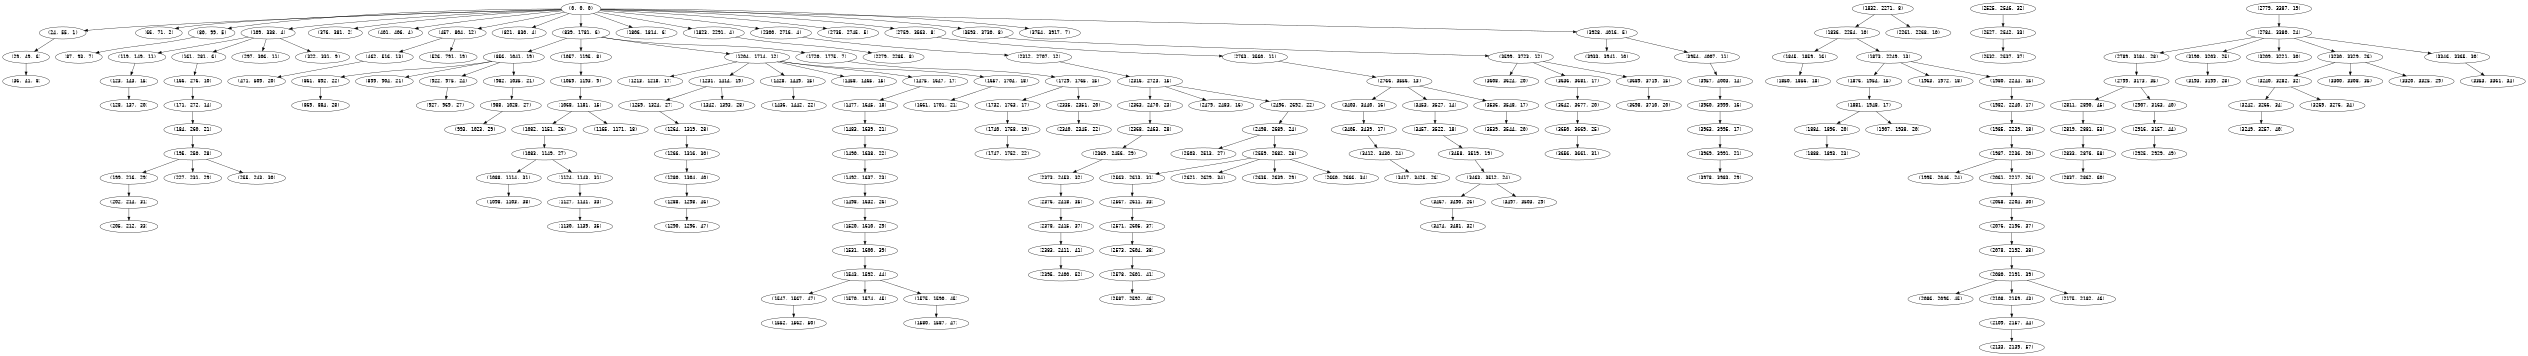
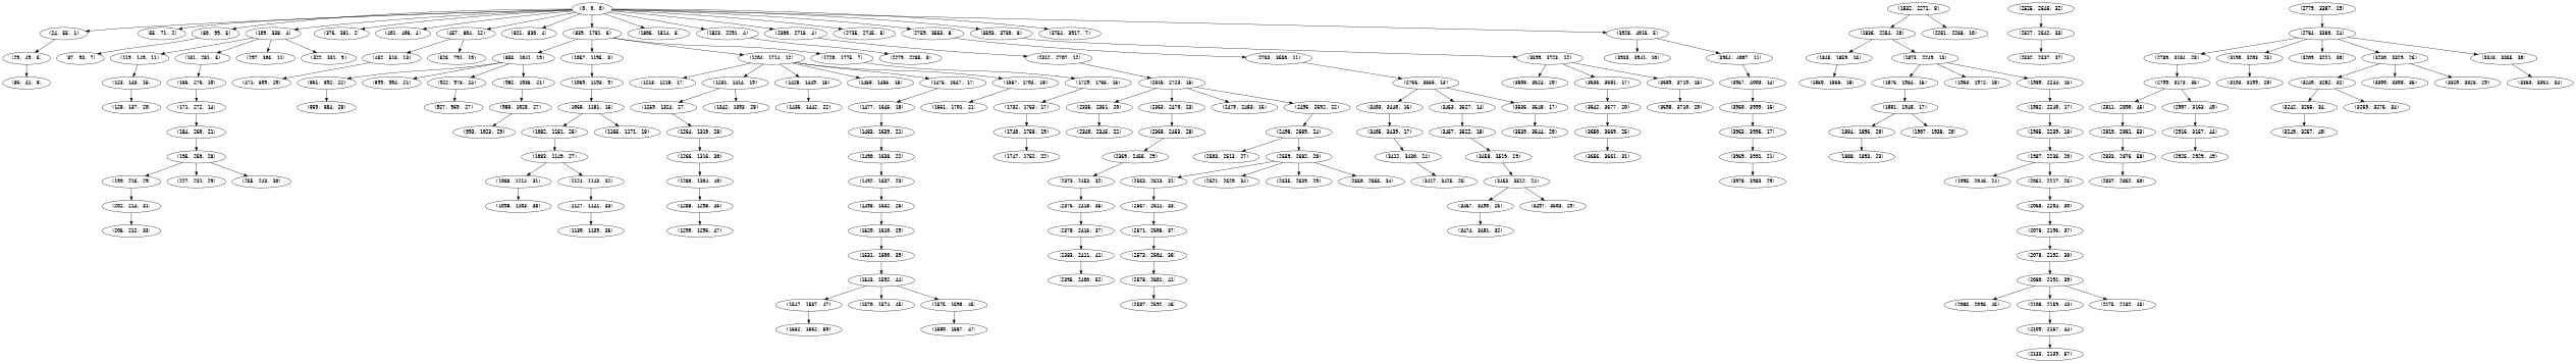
  digraph {
    fontname="DejaVu Sans Mono"
    node [fontname="DejaVu Sans Mono"]
    edge [fontname="DejaVu Sans Mono"]
    "(0, 0, 0)"
    "(24, 55, 1)"
    "(66, 71, 2)"
    "(80, 99, 5)"
    "(109, 338, 4)"
    "(376, 381, 2)"
    "(401, 406, 4)"
    "(457, 804, 12)"
    "(821, 830, 4)"
    "(839, 1781, 6)"
    "(1806, 1814, 6)"
    "(1823, 2291, 4)"
    "(2300, 2716, 4)"
    n14 [label="(2735, 2745, 5)"]
    "(2759, 3563, 8)"
    "(3593, 3730, 8)"
    "(3754, 3917, 7)"
    "(3928, 4016, 5)"
    "(29, 49, 6)"
    "(87, 93, 7)"
    "(119, 149, 11)"
    "(161, 281, 6)"
    "(297, 306, 11)"
    "(322, 331, 9)"
    "(462, 516, 13)"
    "(526, 791, 19)"
    "(856, 1041, 19)"
    "(1057, 1195, 8)"
    "(1204, 1714, 12)"
    "(1720, 1775, 7)"
    "(2279, 2285, 8)"
    "(2312, 2707, 12)"
    "(2763, 3560, 11)"
    "(3599, 3723, 12)"
    "(3933, 3941, 10)"
    "(3954, 4007, 11)"
    "(36, 41, 8)"
    "(123, 143, 15)"
    "(166, 276, 10)"
    "(128, 137, 20)"
    "(171, 272, 14)"
    "(184, 260, 21)"
    "(195, 250, 28)"
    "(199, 216, 29)"
    "(227, 231, 29)"
    n46 [label="(255, 243, 30)"]
    "(202, 214, 31)"
    "(205, 212, 33)"
    "(471, 509, 20)"
    "(861, 892, 22)"
    "(899, 904, 21)"
    "(922, 975, 24)"
    "(982, 1035, 21)"
    "(1059, 1193, 9)"
    "(1213, 1218, 17)"
    "(1231, 1414, 19)"
    "(1428, 1449, 15)"
    "(1458, 1465, 15)"
    "(1475, 1647, 17)"
    "(1657, 1704, 18)"
    "(1729, 1765, 15)"
    "(869, 884, 28)"
    "(927, 969, 27)"
    "(988, 1028, 27)"
    "(993, 1023, 29)"
    "(1068, 1181, 15)"
    "(1082, 1151, 26)"
    "(1165, 1171, 18)"
    "(1083, 1149, 27)"
    "(1088, 1114, 31)"
    "(1124, 1143, 31)"
    "(1098, 1103, 38)"
    "(1127, 1141, 33)"
    "(1130, 1139, 35)"
    "(1259, 1324, 27)"
    "(1342, 1393, 28)"
    "(1436, 1442, 22)"
    "(1477, 1645, 18)"
    "(1661, 1701, 21)"
    "(1264, 1319, 28)"
    "(1266, 1316, 30)"
    "(1280, 1304, 40)"
    "(1288, 1298, 46)"
    "(1290, 1296, 47)"
    "(1483, 1639, 21)"
    "(1490, 1638, 22)"
    "(1492, 1637, 23)"
    "(1498, 1632, 26)"
    "(1520, 1610, 29)"
    "(1531, 1600, 39)"
    "(1543, 1592, 44)"
    "(1547, 1567, 47)"
    "(1570, 1574, 45)"
    "(1575, 1590, 45)"
    "(1552, 1562, 50)"
    "(1580, 1587, 47)"
    "(1732, 1763, 17)"
    "(1740, 1758, 19)"
    "(1747, 1752, 22)"
    "(1832, 2271, 8)"
    "(1836, 2254, 10)"
    "(2261, 2268, 10)"
    "(1845, 1859, 16)"
    "(1873, 2249, 13)"
    "(1850, 1856, 18)"
    "(1876, 1954, 15)"
    "(1963, 1972, 18)"
    "(1980, 2244, 15)"
    "(1881, 1948, 17)"
    "(1982, 2240, 17)"
    "(1884, 1896, 20)"
    "(1907, 1938, 20)"
    "(1888, 1893, 23)"
    "(1985, 2239, 18)"
    "(1987, 2236, 20)"
    "(1995, 2046, 24)"
    "(2061, 2217, 26)"
    "(2068, 2204, 30)"
    "(2076, 2196, 37)"
    "(2078, 2192, 38)"
    "(2080, 2191, 39)"
    "(2086, 2096, 45)"
    "(2108, 2159, 43)"
    "(2175, 2182, 46)"
    "(2109, 2157, 44)"
    "(2133, 2139, 57)"
    n127 [label="(2316, 2723, 15)"]
    "(2335, 2351, 20)"
    "(2363, 2470, 23)"
    "(2479, 2483, 16)"
    "(2496, 2692, 22)"
    "(2340, 2345, 22)"
    "(2368, 2463, 28)"
    "(2498, 2689, 24)"
    "(2369, 2456, 29)"
    "(2373, 2453, 32)"
    "(2376, 2418, 35)"
    "(2378, 2415, 37)"
    "(2383, 2411, 41)"
    "(2395, 2400, 52)"
    "(2503, 2513, 27)"
    "(2559, 2682, 28)"
    "(2525, 2546, 32)"
    "(2527, 2542, 33)"
    "(2563, 2613, 31)"
    "(2621, 2629, 34)"
    "(2635, 2639, 29)"
    "(2660, 2666, 34)"
    "(2532, 2537, 37)"
    "(2567, 2611, 33)"
    "(2571, 2605, 37)"
    "(2573, 2604, 38)"
    "(2578, 2601, 41)"
    "(2587, 2592, 46)"
    "(2766, 3556, 13)"
    "(3403, 3440, 16)"
    "(3453, 3527, 14)"
    "(3536, 3548, 17)"
    "(3405, 3439, 17)"
    "(3457, 3522, 18)"
    "(3539, 3544, 20)"
    "(2779, 3387, 19)"
    "(2784, 3380, 24)"
    "(2789, 3184, 28)"
    "(3190, 3203, 25)"
    "(3209, 3221, 30)"
    "(3230, 3329, 26)"
    "(3346, 3365, 30)"
    "(2799, 3173, 35)"
    "(3193, 3199, 28)"
    "(3240, 3282, 32)"
    "(3300, 3308, 35)"
    "(3320, 3325, 29)"
    "(3353, 3361, 34)"
    "(2811, 2890, 45)"
    "(2907, 3163, 40)"
    "(2819, 2881, 53)"
    "(2916, 3157, 44)"
    "(2833, 2876, 58)"
    "(2837, 2862, 60)"
    "(2925, 2929, 49)"
    "(3242, 3266, 34)"
    "(3269, 3276, 34)"
    "(3249, 3257, 40)"
    "(3412, 3430, 24)"
    "(3417, 3425, 26)"
    "(3458, 3519, 19)"
    "(3463, 3512, 24)"
    "(3467, 3490, 26)"
    "(3497, 3503, 29)"
    "(3474, 3481, 32)"
    "(3608, 3624, 20)"
    "(3636, 3681, 17)"
    "(3689, 3719, 15)"
    "(3642, 3677, 20)"
    "(3698, 3710, 20)"
    "(3650, 3669, 25)"
    "(3656, 3661, 31)"
    "(3957, 4003, 14)"
    "(3960, 3999, 16)"
    "(3963, 3995, 17)"
    "(3969, 3991, 21)"
    "(3978, 3983, 29)"
    "(0, 0, 0)" -> "(24, 55, 1)"
    "(0, 0, 0)" -> "(66, 71, 2)"
    "(0, 0, 0)" -> "(80, 99, 5)"
    "(0, 0, 0)" -> "(109, 338, 4)"
    "(0, 0, 0)" -> "(376, 381, 2)"
    "(0, 0, 0)" -> "(401, 406, 4)"
    "(0, 0, 0)" -> "(457, 804, 12)"
    "(0, 0, 0)" -> "(821, 830, 4)"
    "(0, 0, 0)" -> "(839, 1781, 6)"
    "(0, 0, 0)" -> "(1806, 1814, 6)"
    "(0, 0, 0)" -> "(1823, 2291, 4)"
    "(0, 0, 0)" -> "(2300, 2716, 4)"
    "(0, 0, 0)" -> n14
    "(0, 0, 0)" -> "(2759, 3563, 8)"
    "(0, 0, 0)" -> "(3593, 3730, 8)"
    "(0, 0, 0)" -> "(3754, 3917, 7)"
    "(0, 0, 0)" -> "(3928, 4016, 5)"
    "(24, 55, 1)" -> "(29, 49, 6)"
    "(80, 99, 5)" -> "(87, 93, 7)"
    "(109, 338, 4)" -> "(119, 149, 11)"
    "(109, 338, 4)" -> "(161, 281, 6)"
    "(109, 338, 4)" -> "(297, 306, 11)"
    "(109, 338, 4)" -> "(322, 331, 9)"
    "(457, 804, 12)" -> "(462, 516, 13)"
    "(457, 804, 12)" -> "(526, 791, 19)"
    "(839, 1781, 6)" -> "(856, 1041, 19)"
    "(839, 1781, 6)" -> "(1057, 1195, 8)"
    "(839, 1781, 6)" -> "(1204, 1714, 12)"
    "(839, 1781, 6)" -> "(1720, 1775, 7)"
    "(1823, 2291, 4)" -> "(2279, 2285, 8)"
    "(2300, 2716, 4)" -> "(2312, 2707, 12)"
    "(2759, 3563, 8)" -> "(2763, 3560, 11)"
    "(3593, 3730, 8)" -> "(3599, 3723, 12)"
    "(3928, 4016, 5)" -> "(3933, 3941, 10)"
    "(3928, 4016, 5)" -> "(3954, 4007, 11)"
    "(29, 49, 6)" -> "(36, 41, 8)"
    "(119, 149, 11)" -> "(123, 143, 15)"
    "(161, 281, 6)" -> "(166, 276, 10)"
    "(462, 516, 13)" -> "(471, 509, 20)"
    "(856, 1041, 19)" -> "(861, 892, 22)"
    "(856, 1041, 19)" -> "(899, 904, 21)"
    "(856, 1041, 19)" -> "(922, 975, 24)"
    "(856, 1041, 19)" -> "(982, 1035, 21)"
    "(1057, 1195, 8)" -> "(1059, 1193, 9)"
    "(1204, 1714, 12)" -> "(1213, 1218, 17)"
    "(1204, 1714, 12)" -> "(1231, 1414, 19)"
    "(1204, 1714, 12)" -> "(1428, 1449, 15)"
    "(1204, 1714, 12)" -> "(1458, 1465, 15)"
    "(1204, 1714, 12)" -> "(1475, 1647, 17)"
    "(1204, 1714, 12)" -> "(1657, 1704, 18)"
    "(1720, 1775, 7)" -> "(1729, 1765, 15)"
    "(2312, 2707, 12)" -> n127
    "(2763, 3560, 11)" -> "(2766, 3556, 13)"
    "(3599, 3723, 12)" -> "(3608, 3624, 20)"
    "(3599, 3723, 12)" -> "(3636, 3681, 17)"
    "(3599, 3723, 12)" -> "(3689, 3719, 15)"
    "(3954, 4007, 11)" -> "(3957, 4003, 14)"
    "(123, 143, 15)" -> "(128, 137, 20)"
    "(166, 276, 10)" -> "(171, 272, 14)"
    "(171, 272, 14)" -> "(184, 260, 21)"
    "(184, 260, 21)" -> "(195, 250, 28)"
    "(195, 250, 28)" -> "(199, 216, 29)"
    "(195, 250, 28)" -> "(227, 231, 29)"
    "(195, 250, 28)" -> n46
    "(199, 216, 29)" -> "(202, 214, 31)"
    "(202, 214, 31)" -> "(205, 212, 33)"
    "(861, 892, 22)" -> "(869, 884, 28)"
    "(922, 975, 24)" -> "(927, 969, 27)"
    "(982, 1035, 21)" -> "(988, 1028, 27)"
    "(1059, 1193, 9)" -> "(1068, 1181, 15)"
    "(1231, 1414, 19)" -> "(1259, 1324, 27)"
    "(1231, 1414, 19)" -> "(1342, 1393, 28)"
    "(1428, 1449, 15)" -> "(1436, 1442, 22)"
    "(1475, 1647, 17)" -> "(1477, 1645, 18)"
    "(1657, 1704, 18)" -> "(1661, 1701, 21)"
    "(1729, 1765, 15)" -> "(1732, 1763, 17)"
    "(988, 1028, 27)" -> "(993, 1023, 29)"
    "(1068, 1181, 15)" -> "(1082, 1151, 26)"
    "(1068, 1181, 15)" -> "(1165, 1171, 18)"
    "(1082, 1151, 26)" -> "(1083, 1149, 27)"
    "(1083, 1149, 27)" -> "(1088, 1114, 31)"
    "(1083, 1149, 27)" -> "(1124, 1143, 31)"
    "(1088, 1114, 31)" -> "(1098, 1103, 38)"
    "(1124, 1143, 31)" -> "(1127, 1141, 33)"
    "(1127, 1141, 33)" -> "(1130, 1139, 35)"
    "(1259, 1324, 27)" -> "(1264, 1319, 28)"
    "(1477, 1645, 18)" -> "(1483, 1639, 21)"
    "(1264, 1319, 28)" -> "(1266, 1316, 30)"
    "(1266, 1316, 30)" -> "(1280, 1304, 40)"
    "(1280, 1304, 40)" -> "(1288, 1298, 46)"
    "(1288, 1298, 46)" -> "(1290, 1296, 47)"
    "(1483, 1639, 21)" -> "(1490, 1638, 22)"
    "(1490, 1638, 22)" -> "(1492, 1637, 23)"
    "(1492, 1637, 23)" -> "(1498, 1632, 26)"
    "(1498, 1632, 26)" -> "(1520, 1610, 29)"
    "(1520, 1610, 29)" -> "(1531, 1600, 39)"
    "(1531, 1600, 39)" -> "(1543, 1592, 44)"
    "(1543, 1592, 44)" -> "(1547, 1567, 47)"
    "(1543, 1592, 44)" -> "(1570, 1574, 45)"
    "(1543, 1592, 44)" -> "(1575, 1590, 45)"
    "(1547, 1567, 47)" -> "(1552, 1562, 50)"
    "(1575, 1590, 45)" -> "(1580, 1587, 47)"
    "(1732, 1763, 17)" -> "(1740, 1758, 19)"
    "(1740, 1758, 19)" -> "(1747, 1752, 22)"
    "(1832, 2271, 8)" -> "(1836, 2254, 10)"
    "(1832, 2271, 8)" -> "(2261, 2268, 10)"
    "(1836, 2254, 10)" -> "(1845, 1859, 16)"
    "(1836, 2254, 10)" -> "(1873, 2249, 13)"
    "(1845, 1859, 16)" -> "(1850, 1856, 18)"
    "(1873, 2249, 13)" -> "(1876, 1954, 15)"
    "(1873, 2249, 13)" -> "(1963, 1972, 18)"
    "(1873, 2249, 13)" -> "(1980, 2244, 15)"
    "(1876, 1954, 15)" -> "(1881, 1948, 17)"
    "(1980, 2244, 15)" -> "(1982, 2240, 17)"
    "(1881, 1948, 17)" -> "(1884, 1896, 20)"
    "(1881, 1948, 17)" -> "(1907, 1938, 20)"
    "(1982, 2240, 17)" -> "(1985, 2239, 18)"
    "(1884, 1896, 20)" -> "(1888, 1893, 23)"
    "(1985, 2239, 18)" -> "(1987, 2236, 20)"
    "(1987, 2236, 20)" -> "(1995, 2046, 24)"
    "(1987, 2236, 20)" -> "(2061, 2217, 26)"
    "(2061, 2217, 26)" -> "(2068, 2204, 30)"
    "(2068, 2204, 30)" -> "(2076, 2196, 37)"
    "(2076, 2196, 37)" -> "(2078, 2192, 38)"
    "(2078, 2192, 38)" -> "(2080, 2191, 39)"
    "(2080, 2191, 39)" -> "(2086, 2096, 45)"
    "(2080, 2191, 39)" -> "(2108, 2159, 43)"
    "(2080, 2191, 39)" -> "(2175, 2182, 46)"
    "(2108, 2159, 43)" -> "(2109, 2157, 44)"
    "(2109, 2157, 44)" -> "(2133, 2139, 57)"
-   "(1729, 1765, 15)" -> "(2335, 2351, 20)"
+   n127 -> "(2335, 2351, 20)"
    n127 -> "(2363, 2470, 23)"
    n127 -> "(2479, 2483, 16)"
    n127 -> "(2496, 2692, 22)"
    "(2335, 2351, 20)" -> "(2340, 2345, 22)"
    "(2363, 2470, 23)" -> "(2368, 2463, 28)"
    "(2496, 2692, 22)" -> "(2498, 2689, 24)"
    "(2368, 2463, 28)" -> "(2369, 2456, 29)"
    "(2498, 2689, 24)" -> "(2503, 2513, 27)"
    "(2498, 2689, 24)" -> "(2559, 2682, 28)"
    "(2369, 2456, 29)" -> "(2373, 2453, 32)"
    "(2373, 2453, 32)" -> "(2376, 2418, 35)"
    "(2376, 2418, 35)" -> "(2378, 2415, 37)"
    "(2378, 2415, 37)" -> "(2383, 2411, 41)"
    "(2383, 2411, 41)" -> "(2395, 2400, 52)"
    "(2559, 2682, 28)" -> "(2563, 2613, 31)"
    "(2559, 2682, 28)" -> "(2621, 2629, 34)"
    "(2559, 2682, 28)" -> "(2635, 2639, 29)"
    "(2559, 2682, 28)" -> "(2660, 2666, 34)"
    "(2525, 2546, 32)" -> "(2527, 2542, 33)"
    "(2527, 2542, 33)" -> "(2532, 2537, 37)"
    "(2563, 2613, 31)" -> "(2567, 2611, 33)"
    "(2567, 2611, 33)" -> "(2571, 2605, 37)"
    "(2571, 2605, 37)" -> "(2573, 2604, 38)"
    "(2573, 2604, 38)" -> "(2578, 2601, 41)"
    "(2578, 2601, 41)" -> "(2587, 2592, 46)"
    "(2766, 3556, 13)" -> "(3403, 3440, 16)"
    "(2766, 3556, 13)" -> "(3453, 3527, 14)"
    "(2766, 3556, 13)" -> "(3536, 3548, 17)"
    "(3403, 3440, 16)" -> "(3405, 3439, 17)"
    "(3453, 3527, 14)" -> "(3457, 3522, 18)"
    "(3536, 3548, 17)" -> "(3539, 3544, 20)"
    "(3405, 3439, 17)" -> "(3412, 3430, 24)"
    "(3457, 3522, 18)" -> "(3458, 3519, 19)"
    "(2779, 3387, 19)" -> "(2784, 3380, 24)"
    "(2784, 3380, 24)" -> "(2789, 3184, 28)"
    "(2784, 3380, 24)" -> "(3190, 3203, 25)"
    "(2784, 3380, 24)" -> "(3209, 3221, 30)"
    "(2784, 3380, 24)" -> "(3230, 3329, 26)"
    "(2784, 3380, 24)" -> "(3346, 3365, 30)"
    "(2789, 3184, 28)" -> "(2799, 3173, 35)"
    "(3190, 3203, 25)" -> "(3193, 3199, 28)"
    "(3230, 3329, 26)" -> "(3240, 3282, 32)"
    "(3230, 3329, 26)" -> "(3300, 3308, 35)"
    "(3230, 3329, 26)" -> "(3320, 3325, 29)"
    "(3346, 3365, 30)" -> "(3353, 3361, 34)"
    "(2799, 3173, 35)" -> "(2811, 2890, 45)"
    "(2799, 3173, 35)" -> "(2907, 3163, 40)"
    "(3240, 3282, 32)" -> "(3242, 3266, 34)"
    "(3240, 3282, 32)" -> "(3269, 3276, 34)"
    "(2811, 2890, 45)" -> "(2819, 2881, 53)"
    "(2907, 3163, 40)" -> "(2916, 3157, 44)"
    "(2819, 2881, 53)" -> "(2833, 2876, 58)"
    "(2916, 3157, 44)" -> "(2925, 2929, 49)"
    "(2833, 2876, 58)" -> "(2837, 2862, 60)"
    "(3242, 3266, 34)" -> "(3249, 3257, 40)"
    "(3412, 3430, 24)" -> "(3417, 3425, 26)"
    "(3458, 3519, 19)" -> "(3463, 3512, 24)"
    "(3463, 3512, 24)" -> "(3467, 3490, 26)"
    "(3463, 3512, 24)" -> "(3497, 3503, 29)"
    "(3467, 3490, 26)" -> "(3474, 3481, 32)"
    "(3636, 3681, 17)" -> "(3642, 3677, 20)"
    "(3689, 3719, 15)" -> "(3698, 3710, 20)"
    "(3642, 3677, 20)" -> "(3650, 3669, 25)"
    "(3650, 3669, 25)" -> "(3656, 3661, 31)"
    "(3957, 4003, 14)" -> "(3960, 3999, 16)"
    "(3960, 3999, 16)" -> "(3963, 3995, 17)"
    "(3963, 3995, 17)" -> "(3969, 3991, 21)"
    "(3969, 3991, 21)" -> "(3978, 3983, 29)"
  }
